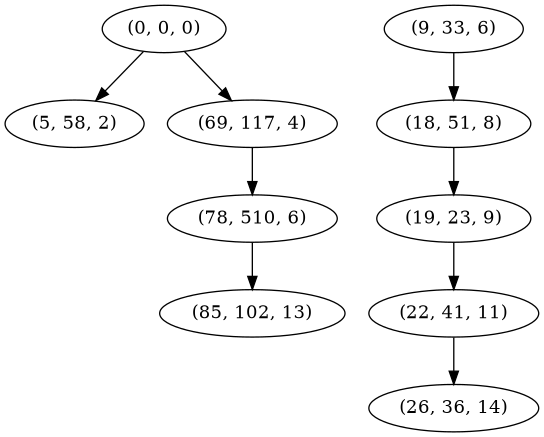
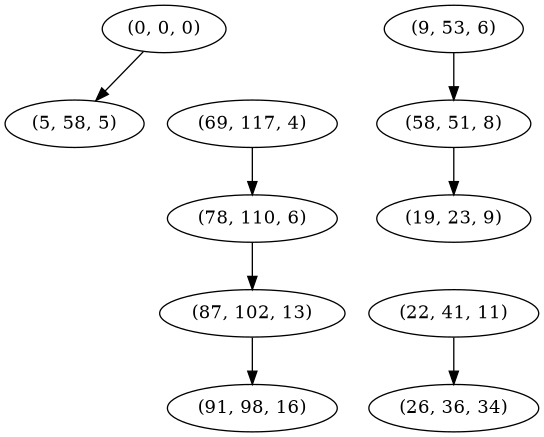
  digraph {
    "(0, 0, 0)"
-   "(5, 58, 2)"
+   "(5, 58, 2)" [label="(5, 58, 5)"]
    "(69, 117, 4)"
-   "(78, 110, 6)" [label="(78, 510, 6)"]
-   "(9, 53, 6)" [label="(9, 33, 6)"]
-   "(18, 51, 8)"
+   "(78, 110, 6)"
+   "(9, 53, 6)"
+   "(18, 51, 8)" [label="(58, 51, 8)"]
    n7 [label="(19, 23, 9)"]
    "(22, 41, 11)"
-   "(26, 36, 14)"
-   "(85, 102, 13)"
+   "(26, 36, 14)" [label="(26, 36, 34)"]
+   "(85, 102, 13)" [label="(87, 102, 13)"]
+   "(91, 98, 16)"
    "(0, 0, 0)" -> "(5, 58, 2)"
-   "(0, 0, 0)" -> "(69, 117, 4)"
    "(69, 117, 4)" -> "(78, 110, 6)"
    "(78, 110, 6)" -> "(85, 102, 13)"
    "(9, 53, 6)" -> "(18, 51, 8)"
    "(18, 51, 8)" -> n7
-   n7 -> "(22, 41, 11)"
    "(22, 41, 11)" -> "(26, 36, 14)"
+   "(85, 102, 13)" -> "(91, 98, 16)"
  }
